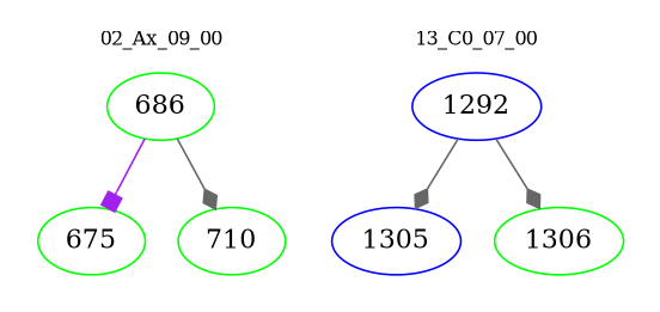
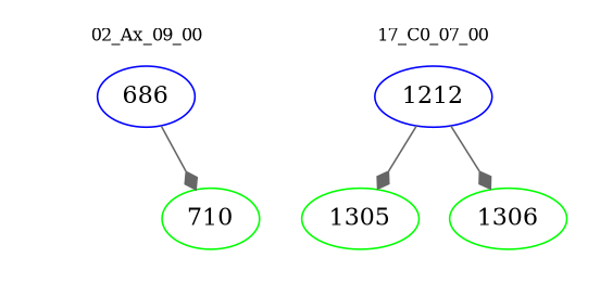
  digraph {
    node [color=blue]
    edge [arrowhead=diamond color=gray40]
-   n1 [color=green label=686]
-   n2 [color=green label=675]
+   n1 [label=686]
    n3 [color=green label=710]
-   n4 [label=1292]
-   n5 [label=1305]
+   n4 [label=1212]
+   n5 [color=green label=1305]
    n6 [color=green label=1306]
    subgraph cluster_1 {
      color=white
      fontsize=10
      label="02_Ax_09_00"
      n1
-     n2
      n3
    }
    subgraph cluster_2 {
      color=white
      fontsize=10
-     label="13_C0_07_00"
+     label="17_C0_07_00"
      n4
      n5
      n6
    }
-   n1 -> n2 [arrowhead=box color=purple]
    n1 -> n3
    n4 -> n5
    n4 -> n6
  }
